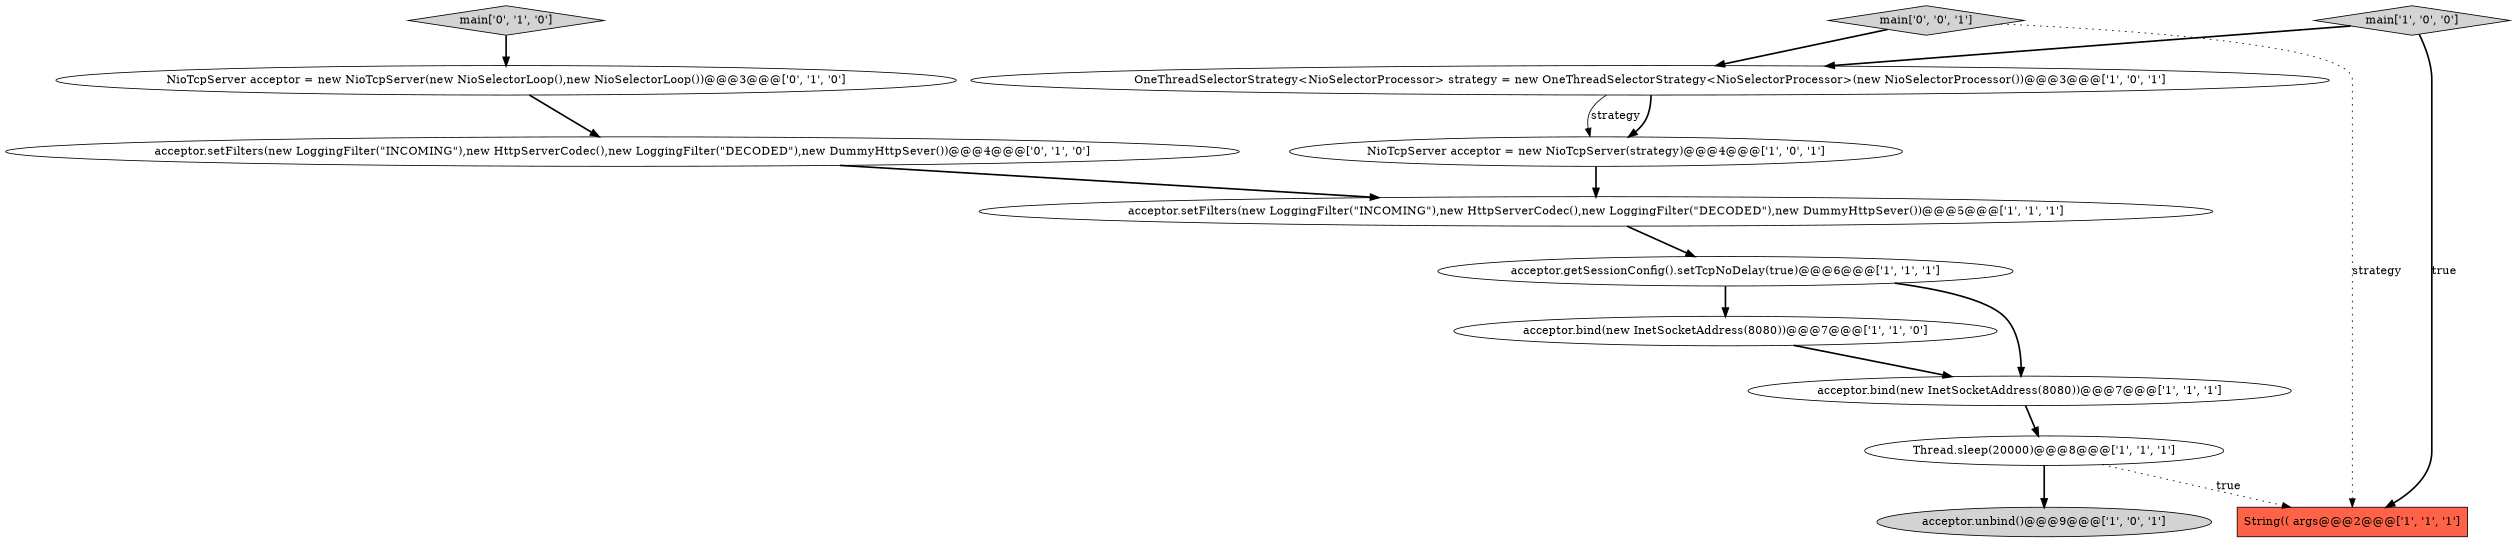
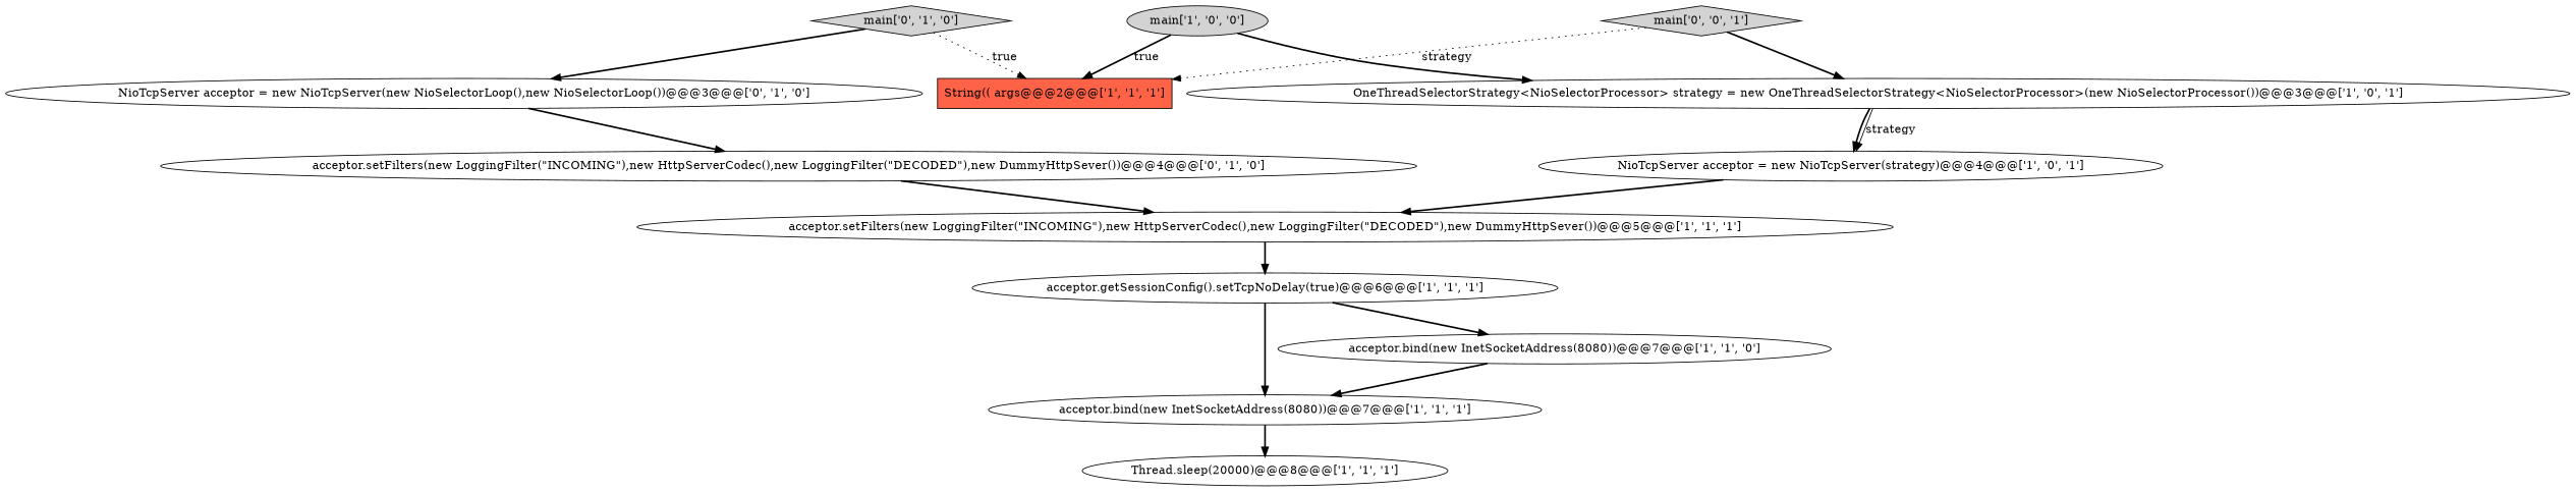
  digraph {
    node [fillcolor=white shape=ellipse style=filled]
    edge [style=bold]
-   n1 [fillcolor=lightgray label="main['1', '0', '0']" shape=diamond]
+   n1 [fillcolor=lightgray label="main['1', '0', '0']"]
    n2 [fillcolor=tomato label="String(( args@@@2@@@['1', '1', '1']" shape=box]
    n3 [label="OneThreadSelectorStrategy<NioSelectorProcessor> strategy = new OneThreadSelectorStrategy<NioSelectorProcessor>(new NioSelectorProcessor())@@@3@@@['1', '0', '1']"]
    n4 [label="NioTcpServer acceptor = new NioTcpServer(strategy)@@@4@@@['1', '0', '1']"]
    n5 [label="NioTcpServer acceptor = new NioTcpServer(new NioSelectorLoop(),new NioSelectorLoop())@@@3@@@['0', '1', '0']"]
    n6 [label="acceptor.setFilters(new LoggingFilter(\"INCOMING\"),new HttpServerCodec(),new LoggingFilter(\"DECODED\"),new DummyHttpSever())@@@4@@@['0', '1', '0']"]
    n7 [label="acceptor.setFilters(new LoggingFilter(\"INCOMING\"),new HttpServerCodec(),new LoggingFilter(\"DECODED\"),new DummyHttpSever())@@@5@@@['1', '1', '1']"]
    n8 [label="acceptor.getSessionConfig().setTcpNoDelay(true)@@@6@@@['1', '1', '1']"]
    n9 [fillcolor=lightgray label="main['0', '1', '0']" shape=diamond]
    n10 [fillcolor=lightgray label="main['0', '0', '1']" shape=diamond]
    n11 [label="acceptor.bind(new InetSocketAddress(8080))@@@7@@@['1', '1', '0']"]
    n12 [label="acceptor.bind(new InetSocketAddress(8080))@@@7@@@['1', '1', '1']"]
    n13 [label="Thread.sleep(20000)@@@8@@@['1', '1', '1']"]
-   n14 [fillcolor=lightgray label="acceptor.unbind()@@@9@@@['1', '0', '1']"]
    n1 -> n2 [label=true]
    n1 -> n3
    n3 -> n4
    n3 -> n4 [label=strategy style=solid]
    n4 -> n7
    n5 -> n6
    n6 -> n7
    n7 -> n8
    n8 -> n11
    n8 -> n12
-   n13 -> n2 [label=true style=dotted]
+   n9 -> n2 [label=true style=dotted]
    n9 -> n5
    n10 -> n2 [label=strategy style=dotted]
    n10 -> n3
    n11 -> n12
    n12 -> n13
-   n13 -> n14
  }
